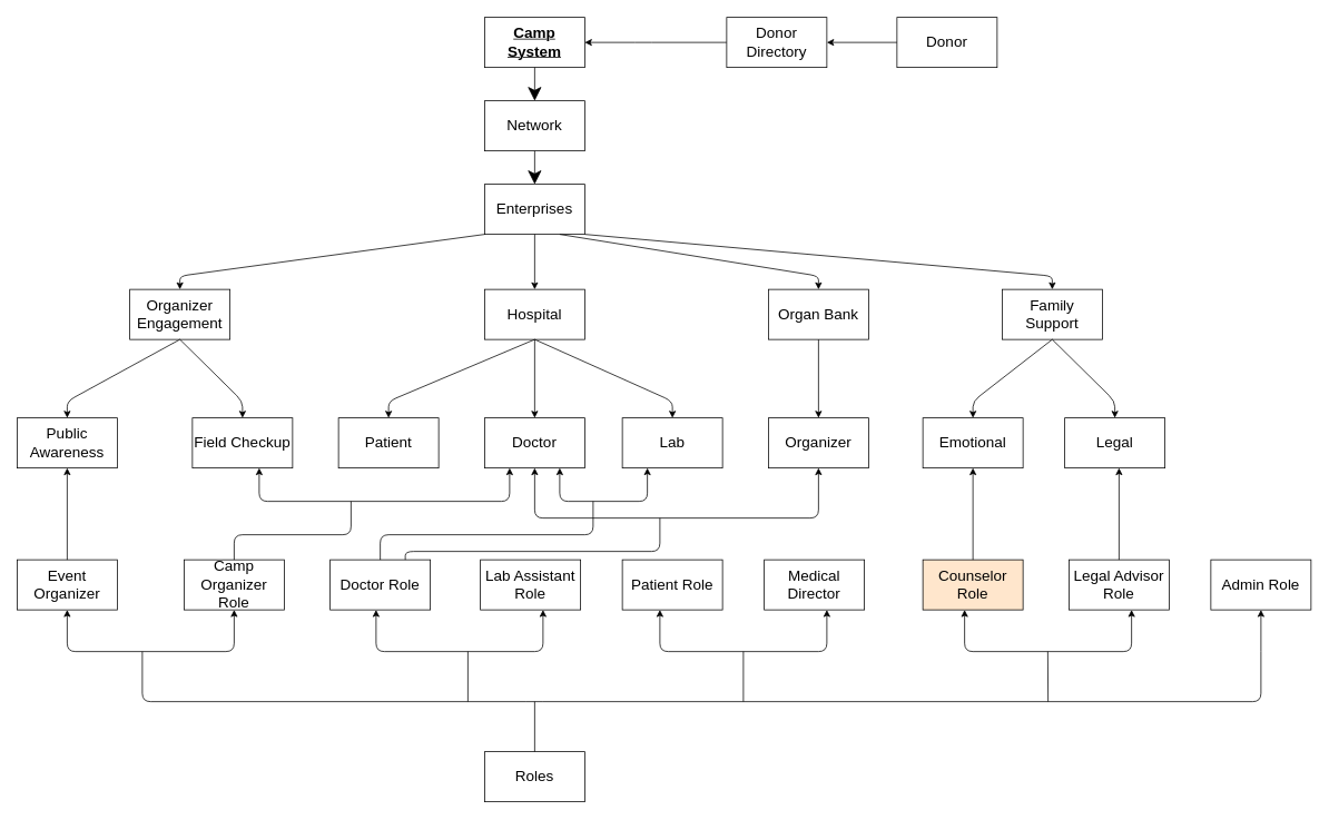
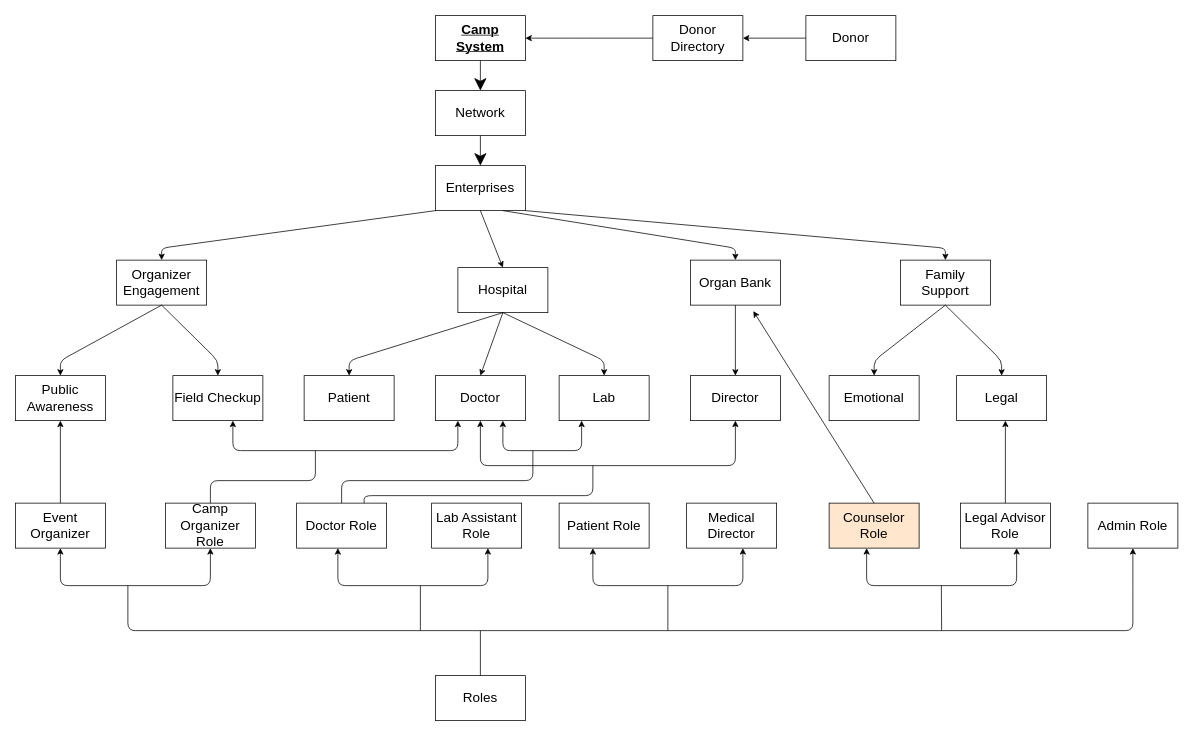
  <mxCell id="0" />
  <mxCell id="1" parent="0" />
  <mxCell id="2" value="&lt;b&gt;&lt;u&gt;&lt;font style=&quot;font-size: 18px&quot;&gt;Camp System&lt;/font&gt;&lt;/u&gt;&lt;/b&gt;" style="rounded=0;whiteSpace=wrap;html=1;hachureGap=4;pointerEvents=0;" vertex="1" parent="1"><mxGeometry x="580" y="20" width="120" height="60" as="geometry" /></mxCell>
  <mxCell id="3" value="&lt;font style=&quot;font-size: 18px&quot;&gt;Network&lt;/font&gt;" style="rounded=0;whiteSpace=wrap;html=1;hachureGap=4;pointerEvents=0;" vertex="1" parent="1"><mxGeometry x="580" y="120" width="120" height="60" as="geometry" /></mxCell>
  <mxCell id="4" value="" style="endArrow=classic;html=1;startSize=14;endSize=14;sourcePerimeterSpacing=8;targetPerimeterSpacing=8;entryX=0.5;entryY=0;entryDx=0;entryDy=0;exitX=0.5;exitY=1;exitDx=0;exitDy=0;" edge="1" parent="1" source="2" target="3"><mxGeometry width="50" height="50" relative="1" as="geometry"><mxPoint x="390" y="70" as="sourcePoint" /><mxPoint x="0" y="-20" as="targetPoint" /></mxGeometry></mxCell>
  <mxCell id="5" value="&lt;font style=&quot;font-size: 18px&quot;&gt;Enterprises&lt;/font&gt;" style="rounded=0;whiteSpace=wrap;html=1;hachureGap=4;pointerEvents=0;" vertex="1" parent="1"><mxGeometry x="580" y="220" width="120" height="60" as="geometry" /></mxCell>
  <mxCell id="6" value="" style="endArrow=classic;html=1;startSize=14;endSize=14;sourcePerimeterSpacing=8;targetPerimeterSpacing=8;exitX=0.5;exitY=1;exitDx=0;exitDy=0;entryX=0.5;entryY=0;entryDx=0;entryDy=0;" edge="1" parent="1" source="3" target="5"><mxGeometry width="50" height="50" relative="1" as="geometry"><mxPoint x="-160.5" y="430" as="sourcePoint" /><mxPoint x="640" y="270" as="targetPoint" /></mxGeometry></mxCell>
  <mxCell id="7" value="&lt;font style=&quot;font-size: 18px&quot;&gt;Donor&lt;/font&gt;" style="rounded=0;whiteSpace=wrap;html=1;hachureGap=4;pointerEvents=0;" vertex="1" parent="1"><mxGeometry x="1074" y="20" width="120" height="60" as="geometry" /></mxCell>
  <mxCell id="8" value="" style="endArrow=classic;html=1;sourcePerimeterSpacing=8;targetPerimeterSpacing=8;exitX=0;exitY=0.5;exitDx=0;exitDy=0;entryX=1;entryY=1;entryDx=0;entryDy=0;" edge="1" parent="1" source="13"><mxGeometry width="50" height="50" relative="1" as="geometry"><mxPoint x="890" y="750" as="sourcePoint" /><mxPoint x="700" y="50" as="targetPoint" /><Array as="points"><mxPoint x="770" y="50" /></Array></mxGeometry></mxCell>
  <mxCell id="9" value="&lt;font style=&quot;font-size: 18px&quot;&gt;Organizer Engagement&lt;br&gt;&lt;/font&gt;" style="rounded=0;whiteSpace=wrap;html=1;hachureGap=4;pointerEvents=0;" vertex="1" parent="1"><mxGeometry x="155" y="346" width="120" height="60" as="geometry" /></mxCell>
- <mxCell id="10" value="&lt;font style=&quot;font-size: 18px&quot;&gt;Hospital&lt;/font&gt;" style="rounded=0;whiteSpace=wrap;html=1;hachureGap=4;pointerEvents=0;" vertex="1" parent="1"><mxGeometry x="580" y="346" width="120" height="60" as="geometry" /></mxCell>
+ <mxCell id="10" value="&lt;font style=&quot;font-size: 18px&quot;&gt;Hospital&lt;/font&gt;" style="rounded=0;whiteSpace=wrap;html=1;hachureGap=4;pointerEvents=0;" vertex="1" parent="1"><mxGeometry x="610" y="356" width="120" height="60" as="geometry" /></mxCell>
  <mxCell id="11" value="&lt;font style=&quot;font-size: 18px&quot;&gt;Organ Bank&lt;/font&gt;" style="rounded=0;whiteSpace=wrap;html=1;hachureGap=4;pointerEvents=0;" vertex="1" parent="1"><mxGeometry x="920" y="346" width="120" height="60" as="geometry" /></mxCell>
  <mxCell id="12" value="&lt;font style=&quot;font-size: 18px&quot;&gt;Family Support&lt;/font&gt;" style="rounded=0;whiteSpace=wrap;html=1;hachureGap=4;pointerEvents=0;" vertex="1" parent="1"><mxGeometry x="1200" y="346" width="120" height="60" as="geometry" /></mxCell>
  <mxCell id="13" value="&lt;font style=&quot;font-size: 18px&quot;&gt;Donor Directory&lt;/font&gt;" style="rounded=0;whiteSpace=wrap;html=1;hachureGap=4;pointerEvents=0;" vertex="1" parent="1"><mxGeometry x="870" y="20" width="120" height="60" as="geometry" /></mxCell>
  <mxCell id="14" value="" style="endArrow=classic;html=1;sourcePerimeterSpacing=8;targetPerimeterSpacing=8;entryX=1;entryY=0.5;entryDx=0;entryDy=0;exitX=0;exitY=0.5;exitDx=0;exitDy=0;" edge="1" parent="1" source="7" target="13"><mxGeometry width="50" height="50" relative="1" as="geometry"><mxPoint x="1120" y="146" as="sourcePoint" /><mxPoint x="1040" y="145.41" as="targetPoint" /></mxGeometry></mxCell>
  <mxCell id="15" value="&lt;font style=&quot;font-size: 18px&quot;&gt;Field Checkup&lt;/font&gt;" style="rounded=0;whiteSpace=wrap;html=1;hachureGap=4;pointerEvents=0;" vertex="1" parent="1"><mxGeometry x="230" y="500" width="120" height="60" as="geometry" /></mxCell>
  <mxCell id="16" value="&lt;font style=&quot;font-size: 18px&quot;&gt;Public Awareness&lt;/font&gt;" style="rounded=0;whiteSpace=wrap;html=1;hachureGap=4;pointerEvents=0;" vertex="1" parent="1"><mxGeometry x="20" y="500" width="120" height="60" as="geometry" /></mxCell>
  <mxCell id="17" value="&lt;font style=&quot;font-size: 18px&quot;&gt;Doctor&lt;/font&gt;" style="rounded=0;whiteSpace=wrap;html=1;hachureGap=4;pointerEvents=0;" vertex="1" parent="1"><mxGeometry x="580" y="500" width="120" height="60" as="geometry" /></mxCell>
  <mxCell id="18" value="&lt;font style=&quot;font-size: 18px&quot;&gt;Patient&lt;/font&gt;" style="rounded=0;whiteSpace=wrap;html=1;hachureGap=4;pointerEvents=0;" vertex="1" parent="1"><mxGeometry x="405" y="500" width="120" height="60" as="geometry" /></mxCell>
- <mxCell id="19" value="&lt;font style=&quot;font-size: 18px&quot;&gt;Organizer&lt;/font&gt;" style="rounded=0;whiteSpace=wrap;html=1;hachureGap=4;pointerEvents=0;" vertex="1" parent="1"><mxGeometry x="920" y="500" width="120" height="60" as="geometry" /></mxCell>
+ <mxCell id="19" value="&lt;font style=&quot;font-size: 18px&quot;&gt;Director&lt;/font&gt;" style="rounded=0;whiteSpace=wrap;html=1;hachureGap=4;pointerEvents=0;" vertex="1" parent="1"><mxGeometry x="920" y="500" width="120" height="60" as="geometry" /></mxCell>
  <mxCell id="20" value="&lt;font style=&quot;font-size: 18px&quot;&gt;Lab&lt;/font&gt;" style="rounded=0;whiteSpace=wrap;html=1;hachureGap=4;pointerEvents=0;" vertex="1" parent="1"><mxGeometry x="745" y="500" width="120" height="60" as="geometry" /></mxCell>
  <mxCell id="21" value="&lt;font style=&quot;font-size: 18px&quot;&gt;Legal&lt;/font&gt;" style="rounded=0;whiteSpace=wrap;html=1;hachureGap=4;pointerEvents=0;" vertex="1" parent="1"><mxGeometry x="1275" y="500" width="120" height="60" as="geometry" /></mxCell>
  <mxCell id="22" value="&lt;font style=&quot;font-size: 18px&quot;&gt;Emotional&lt;/font&gt;" style="rounded=0;whiteSpace=wrap;html=1;hachureGap=4;pointerEvents=0;" vertex="1" parent="1"><mxGeometry x="1105" y="500" width="120" height="60" as="geometry" /></mxCell>
  <mxCell id="23" value="" style="endArrow=classic;html=1;sourcePerimeterSpacing=8;targetPerimeterSpacing=8;entryX=0.5;entryY=0;entryDx=0;entryDy=0;exitX=0.5;exitY=1;exitDx=0;exitDy=0;" edge="1" parent="1" source="9" target="16"><mxGeometry width="50" height="50" relative="1" as="geometry"><mxPoint x="50" y="676" as="sourcePoint" /><mxPoint x="100" y="626" as="targetPoint" /><Array as="points"><mxPoint x="80" y="480" /></Array></mxGeometry></mxCell>
  <mxCell id="24" value="" style="endArrow=classic;html=1;sourcePerimeterSpacing=8;targetPerimeterSpacing=8;exitX=0.5;exitY=1;exitDx=0;exitDy=0;entryX=0.5;entryY=0;entryDx=0;entryDy=0;" edge="1" parent="1" source="9" target="15"><mxGeometry width="50" height="50" relative="1" as="geometry"><mxPoint x="380" y="676" as="sourcePoint" /><mxPoint x="430" y="626" as="targetPoint" /><Array as="points"><mxPoint x="290" y="480" /></Array></mxGeometry></mxCell>
  <mxCell id="25" value="" style="endArrow=classic;html=1;sourcePerimeterSpacing=8;targetPerimeterSpacing=8;entryX=0.5;entryY=0;entryDx=0;entryDy=0;exitX=0.5;exitY=1;exitDx=0;exitDy=0;" edge="1" parent="1" source="10" target="18"><mxGeometry width="50" height="50" relative="1" as="geometry"><mxPoint x="600" y="686" as="sourcePoint" /><mxPoint x="650" y="636" as="targetPoint" /><Array as="points"><mxPoint x="465" y="480" /></Array></mxGeometry></mxCell>
  <mxCell id="26" value="" style="endArrow=classic;html=1;sourcePerimeterSpacing=8;targetPerimeterSpacing=8;exitX=0.5;exitY=1;exitDx=0;exitDy=0;entryX=0.5;entryY=0;entryDx=0;entryDy=0;" edge="1" parent="1" source="10" target="17"><mxGeometry width="50" height="50" relative="1" as="geometry"><mxPoint x="720" y="636" as="sourcePoint" /><mxPoint x="640" y="686" as="targetPoint" /></mxGeometry></mxCell>
  <mxCell id="27" value="" style="endArrow=classic;html=1;sourcePerimeterSpacing=8;targetPerimeterSpacing=8;entryX=0.5;entryY=0;entryDx=0;entryDy=0;exitX=0.5;exitY=1;exitDx=0;exitDy=0;" edge="1" parent="1" source="10" target="20"><mxGeometry width="50" height="50" relative="1" as="geometry"><mxPoint x="620" y="626" as="sourcePoint" /><mxPoint x="790" y="606" as="targetPoint" /><Array as="points"><mxPoint x="805" y="480" /></Array></mxGeometry></mxCell>
  <mxCell id="28" value="" style="endArrow=classic;html=1;sourcePerimeterSpacing=8;targetPerimeterSpacing=8;exitX=0.5;exitY=1;exitDx=0;exitDy=0;entryX=0.5;entryY=0;entryDx=0;entryDy=0;" edge="1" parent="1" source="11" target="19"><mxGeometry width="50" height="50" relative="1" as="geometry"><mxPoint x="1090" y="696" as="sourcePoint" /><mxPoint x="1140" y="646" as="targetPoint" /></mxGeometry></mxCell>
  <mxCell id="29" value="" style="endArrow=classic;html=1;sourcePerimeterSpacing=8;targetPerimeterSpacing=8;exitX=0.5;exitY=1;exitDx=0;exitDy=0;entryX=0.5;entryY=0;entryDx=0;entryDy=0;" edge="1" parent="1" source="12" target="22"><mxGeometry width="50" height="50" relative="1" as="geometry"><mxPoint x="1120" y="696" as="sourcePoint" /><mxPoint x="1150" y="686" as="targetPoint" /><Array as="points"><mxPoint x="1165" y="480" /></Array></mxGeometry></mxCell>
  <mxCell id="30" value="" style="endArrow=classic;html=1;sourcePerimeterSpacing=8;targetPerimeterSpacing=8;exitX=0.5;exitY=1;exitDx=0;exitDy=0;entryX=0.5;entryY=0;entryDx=0;entryDy=0;" edge="1" parent="1" source="12" target="21"><mxGeometry width="50" height="50" relative="1" as="geometry"><mxPoint x="1350" y="666" as="sourcePoint" /><mxPoint x="1400" y="616" as="targetPoint" /><Array as="points"><mxPoint x="1335" y="480" /></Array></mxGeometry></mxCell>
  <mxCell id="31" value="" style="endArrow=classic;html=1;sourcePerimeterSpacing=8;targetPerimeterSpacing=8;exitX=1;exitY=1;exitDx=0;exitDy=0;entryX=0.5;entryY=0;entryDx=0;entryDy=0;" edge="1" parent="1" source="5" target="12"><mxGeometry width="50" height="50" relative="1" as="geometry"><mxPoint x="-45" y="396" as="sourcePoint" /><mxPoint x="5" y="346" as="targetPoint" /><Array as="points"><mxPoint x="1260" y="330" /></Array></mxGeometry></mxCell>
  <mxCell id="32" value="" style="endArrow=classic;html=1;sourcePerimeterSpacing=8;targetPerimeterSpacing=8;exitX=0;exitY=1;exitDx=0;exitDy=0;" edge="1" parent="1" source="5"><mxGeometry width="50" height="50" relative="1" as="geometry"><mxPoint x="215" y="336" as="sourcePoint" /><mxPoint x="215" y="346" as="targetPoint" /><Array as="points"><mxPoint x="215" y="330" /></Array></mxGeometry></mxCell>
  <mxCell id="33" value="" style="endArrow=classic;html=1;sourcePerimeterSpacing=8;targetPerimeterSpacing=8;entryX=0.5;entryY=0;entryDx=0;entryDy=0;exitX=0.75;exitY=1;exitDx=0;exitDy=0;" edge="1" parent="1" source="5" target="11"><mxGeometry width="50" height="50" relative="1" as="geometry"><mxPoint x="395" y="266" as="sourcePoint" /><mxPoint x="365" y="326" as="targetPoint" /><Array as="points"><mxPoint x="980" y="330" /></Array></mxGeometry></mxCell>
  <mxCell id="34" value="" style="endArrow=classic;html=1;sourcePerimeterSpacing=8;targetPerimeterSpacing=8;exitX=0.5;exitY=1;exitDx=0;exitDy=0;entryX=0.5;entryY=0;entryDx=0;entryDy=0;entryPerimeter=0;" edge="1" parent="1" source="5" target="10"><mxGeometry width="50" height="50" relative="1" as="geometry"><mxPoint x="315" y="436" as="sourcePoint" /><mxPoint x="365" y="386" as="targetPoint" /><Array as="points" /></mxGeometry></mxCell>
  <mxCell id="35" value="&lt;font style=&quot;font-size: 18px&quot;&gt;Lab Assistant Role&lt;/font&gt;" style="rounded=0;whiteSpace=wrap;html=1;hachureGap=4;pointerEvents=0;" vertex="1" parent="1"><mxGeometry x="575" y="670" width="120" height="60" as="geometry" /></mxCell>
  <mxCell id="36" value="&lt;font style=&quot;font-size: 18px&quot;&gt;Doctor Role&lt;/font&gt;" style="rounded=0;whiteSpace=wrap;html=1;hachureGap=4;pointerEvents=0;" vertex="1" parent="1"><mxGeometry x="395" y="670" width="120" height="60" as="geometry" /></mxCell>
  <mxCell id="37" value="&lt;font style=&quot;font-size: 18px&quot;&gt;Admin Role&lt;/font&gt;" style="rounded=0;whiteSpace=wrap;html=1;hachureGap=4;pointerEvents=0;" vertex="1" parent="1"><mxGeometry x="1450" y="670" width="120" height="60" as="geometry" /></mxCell>
  <mxCell id="38" value="&lt;font style=&quot;font-size: 18px&quot;&gt;Counselor Role&lt;/font&gt;" style="rounded=0;whiteSpace=wrap;html=1;hachureGap=4;pointerEvents=0;fillColor=#ffe6cc;" vertex="1" parent="1"><mxGeometry x="1105" y="670" width="120" height="60" as="geometry" /></mxCell>
  <mxCell id="39" value="&lt;font style=&quot;font-size: 18px&quot;&gt;Camp Organizer Role&lt;/font&gt;" style="rounded=0;whiteSpace=wrap;html=1;hachureGap=4;pointerEvents=0;" vertex="1" parent="1"><mxGeometry x="220" y="670" width="120" height="60" as="geometry" /></mxCell>
  <mxCell id="40" value="&lt;font style=&quot;font-size: 18px&quot;&gt;Event Organizer&lt;/font&gt;" style="rounded=0;whiteSpace=wrap;html=1;hachureGap=4;pointerEvents=0;" vertex="1" parent="1"><mxGeometry x="20" y="670" width="120" height="60" as="geometry" /></mxCell>
  <mxCell id="41" value="&lt;font style=&quot;font-size: 18px&quot;&gt;Medical Director&lt;/font&gt;" style="rounded=0;whiteSpace=wrap;html=1;hachureGap=4;pointerEvents=0;" vertex="1" parent="1"><mxGeometry x="915" y="670" width="120" height="60" as="geometry" /></mxCell>
  <mxCell id="42" value="&lt;font style=&quot;font-size: 18px&quot;&gt;Legal Advisor Role&lt;/font&gt;" style="rounded=0;whiteSpace=wrap;html=1;hachureGap=4;pointerEvents=0;" vertex="1" parent="1"><mxGeometry x="1280" y="670" width="120" height="60" as="geometry" /></mxCell>
  <mxCell id="43" value="&lt;font style=&quot;font-size: 18px&quot;&gt;Patient Role&lt;/font&gt;" style="rounded=0;whiteSpace=wrap;html=1;hachureGap=4;pointerEvents=0;" vertex="1" parent="1"><mxGeometry x="745" y="670" width="120" height="60" as="geometry" /></mxCell>
  <mxCell id="44" value="" style="endArrow=classic;html=1;sourcePerimeterSpacing=8;targetPerimeterSpacing=8;exitX=0.5;exitY=0;exitDx=0;exitDy=0;entryX=0.5;entryY=1;entryDx=0;entryDy=0;" edge="1" parent="1" source="40" target="16"><mxGeometry width="50" height="50" relative="1" as="geometry"><mxPoint x="160" y="790" as="sourcePoint" /><mxPoint x="210" y="740" as="targetPoint" /></mxGeometry></mxCell>
  <mxCell id="45" value="" style="endArrow=classic;startArrow=classic;html=1;sourcePerimeterSpacing=8;targetPerimeterSpacing=8;exitX=0.75;exitY=1;exitDx=0;exitDy=0;entryX=0.25;entryY=1;entryDx=0;entryDy=0;edgeStyle=orthogonalEdgeStyle;" edge="1" parent="1" source="17" target="20"><mxGeometry width="50" height="50" relative="1" as="geometry"><mxPoint x="770" y="680" as="sourcePoint" /><mxPoint x="820" y="630" as="targetPoint" /><Array as="points"><mxPoint x="670" y="600" /><mxPoint x="775" y="600" /></Array></mxGeometry></mxCell>
  <mxCell id="46" value="" style="endArrow=none;html=1;sourcePerimeterSpacing=8;targetPerimeterSpacing=8;exitX=0.5;exitY=0;exitDx=0;exitDy=0;" edge="1" parent="1" source="36"><mxGeometry width="50" height="50" relative="1" as="geometry"><mxPoint x="560" y="620" as="sourcePoint" /><mxPoint x="710" y="600" as="targetPoint" /><Array as="points"><mxPoint x="455" y="640" /><mxPoint x="710" y="640" /></Array></mxGeometry></mxCell>
  <mxCell id="47" value="" style="endArrow=none;html=1;sourcePerimeterSpacing=8;targetPerimeterSpacing=8;exitX=0.5;exitY=0;exitDx=0;exitDy=0;" edge="1" parent="1" source="39"><mxGeometry width="50" height="50" relative="1" as="geometry"><mxPoint x="310" y="610" as="sourcePoint" /><mxPoint x="420" y="600" as="targetPoint" /><Array as="points"><mxPoint x="280" y="640" /><mxPoint x="420" y="640" /></Array></mxGeometry></mxCell>
  <mxCell id="48" value="" style="endArrow=classic;startArrow=classic;html=1;sourcePerimeterSpacing=8;targetPerimeterSpacing=8;entryX=0.25;entryY=1;entryDx=0;entryDy=0;edgeStyle=orthogonalEdgeStyle;" edge="1" parent="1" target="17"><mxGeometry width="50" height="50" relative="1" as="geometry"><mxPoint x="310" y="560" as="sourcePoint" /><mxPoint x="600" y="580" as="targetPoint" /><Array as="points"><mxPoint x="310" y="600" /><mxPoint x="610" y="600" /></Array></mxGeometry></mxCell>
  <mxCell id="49" value="" style="endArrow=classic;startArrow=classic;html=1;sourcePerimeterSpacing=8;targetPerimeterSpacing=8;exitX=0.5;exitY=1;exitDx=0;exitDy=0;entryX=0.5;entryY=1;entryDx=0;entryDy=0;edgeStyle=orthogonalEdgeStyle;" edge="1" parent="1" source="17" target="19"><mxGeometry width="50" height="50" relative="1" as="geometry"><mxPoint x="940" y="690" as="sourcePoint" /><mxPoint x="990" y="640" as="targetPoint" /><Array as="points"><mxPoint x="640" y="620" /><mxPoint x="980" y="620" /></Array></mxGeometry></mxCell>
- <mxCell id="50" value="" style="endArrow=classic;html=1;sourcePerimeterSpacing=8;targetPerimeterSpacing=8;entryX=0.5;entryY=1;entryDx=0;entryDy=0;exitX=0.5;exitY=0;exitDx=0;exitDy=0;" edge="1" parent="1" source="38" target="22"><mxGeometry width="50" height="50" relative="1" as="geometry"><mxPoint x="1060" y="800" as="sourcePoint" /><mxPoint x="1110" y="750" as="targetPoint" /></mxGeometry></mxCell>
+ <mxCell id="50" value="" style="endArrow=classic;html=1;sourcePerimeterSpacing=8;targetPerimeterSpacing=8;exitX=0.5;exitY=0;exitDx=0;exitDy=0;" edge="1" parent="1" source="38" target="11"><mxGeometry width="50" height="50" relative="1" as="geometry"><mxPoint x="1060" y="800" as="sourcePoint" /><mxPoint x="1110" y="750" as="targetPoint" /></mxGeometry></mxCell>
  <mxCell id="51" value="" style="endArrow=classic;html=1;sourcePerimeterSpacing=8;targetPerimeterSpacing=8;entryX=0.5;entryY=1;entryDx=0;entryDy=0;" edge="1" parent="1"><mxGeometry width="50" height="50" relative="1" as="geometry"><mxPoint x="1340" y="670" as="sourcePoint" /><mxPoint x="1340" y="560" as="targetPoint" /></mxGeometry></mxCell>
  <mxCell id="52" value="&lt;font style=&quot;font-size: 18px&quot;&gt;Roles&lt;/font&gt;" style="rounded=0;whiteSpace=wrap;html=1;hachureGap=4;pointerEvents=0;" vertex="1" parent="1"><mxGeometry x="580" y="900" width="120" height="60" as="geometry" /></mxCell>
  <mxCell id="53" value="" style="endArrow=classic;startArrow=classic;html=1;sourcePerimeterSpacing=8;targetPerimeterSpacing=8;exitX=0.5;exitY=1;exitDx=0;exitDy=0;entryX=0.5;entryY=1;entryDx=0;entryDy=0;edgeStyle=orthogonalEdgeStyle;" edge="1" parent="1" source="40" target="39"><mxGeometry width="50" height="50" relative="1" as="geometry"><mxPoint x="140" y="880" as="sourcePoint" /><mxPoint x="190" y="830" as="targetPoint" /><Array as="points"><mxPoint x="80" y="780" /><mxPoint x="280" y="780" /></Array></mxGeometry></mxCell>
  <mxCell id="54" value="" style="endArrow=classic;startArrow=classic;html=1;sourcePerimeterSpacing=8;targetPerimeterSpacing=8;exitX=0.5;exitY=1;exitDx=0;exitDy=0;entryX=0.5;entryY=1;entryDx=0;entryDy=0;edgeStyle=orthogonalEdgeStyle;" edge="1" parent="1"><mxGeometry width="50" height="50" relative="1" as="geometry"><mxPoint x="450" y="730" as="sourcePoint" /><mxPoint x="650" y="730" as="targetPoint" /><Array as="points"><mxPoint x="450" y="780" /><mxPoint x="650" y="780" /></Array></mxGeometry></mxCell>
  <mxCell id="55" value="" style="endArrow=classic;startArrow=classic;html=1;sourcePerimeterSpacing=8;targetPerimeterSpacing=8;exitX=0.5;exitY=1;exitDx=0;exitDy=0;entryX=0.5;entryY=1;entryDx=0;entryDy=0;edgeStyle=orthogonalEdgeStyle;" edge="1" parent="1"><mxGeometry width="50" height="50" relative="1" as="geometry"><mxPoint x="790" y="730" as="sourcePoint" /><mxPoint x="990" y="730" as="targetPoint" /><Array as="points"><mxPoint x="790" y="780" /><mxPoint x="990" y="780" /></Array></mxGeometry></mxCell>
  <mxCell id="56" value="" style="endArrow=classic;startArrow=classic;html=1;sourcePerimeterSpacing=8;targetPerimeterSpacing=8;exitX=0.5;exitY=1;exitDx=0;exitDy=0;entryX=0.5;entryY=1;entryDx=0;entryDy=0;edgeStyle=orthogonalEdgeStyle;" edge="1" parent="1"><mxGeometry width="50" height="50" relative="1" as="geometry"><mxPoint x="1155" y="730" as="sourcePoint" /><mxPoint x="1355" y="730" as="targetPoint" /><Array as="points"><mxPoint x="1155" y="780" /><mxPoint x="1355" y="780" /></Array></mxGeometry></mxCell>
  <mxCell id="57" value="" style="endArrow=none;html=1;sourcePerimeterSpacing=8;targetPerimeterSpacing=8;" edge="1" parent="1"><mxGeometry width="50" height="50" relative="1" as="geometry"><mxPoint x="1510" y="780" as="sourcePoint" /><mxPoint x="170" y="780" as="targetPoint" /><Array as="points"><mxPoint x="1510" y="840" /><mxPoint x="640" y="840" /><mxPoint x="170" y="840" /></Array></mxGeometry></mxCell>
  <mxCell id="58" value="" style="endArrow=none;html=1;sourcePerimeterSpacing=8;targetPerimeterSpacing=8;" edge="1" parent="1"><mxGeometry width="50" height="50" relative="1" as="geometry"><mxPoint x="560" y="840" as="sourcePoint" /><mxPoint x="560" y="780" as="targetPoint" /></mxGeometry></mxCell>
  <mxCell id="59" value="" style="endArrow=none;html=1;sourcePerimeterSpacing=8;targetPerimeterSpacing=8;" edge="1" parent="1"><mxGeometry width="50" height="50" relative="1" as="geometry"><mxPoint x="890" y="840" as="sourcePoint" /><mxPoint x="890" y="780" as="targetPoint" /></mxGeometry></mxCell>
  <mxCell id="60" value="" style="endArrow=none;html=1;sourcePerimeterSpacing=8;targetPerimeterSpacing=8;" edge="1" parent="1"><mxGeometry width="50" height="50" relative="1" as="geometry"><mxPoint x="1255" y="840" as="sourcePoint" /><mxPoint x="1254.66" y="780" as="targetPoint" /></mxGeometry></mxCell>
  <mxCell id="61" value="" style="endArrow=none;html=1;sourcePerimeterSpacing=8;targetPerimeterSpacing=8;exitX=0.5;exitY=0;exitDx=0;exitDy=0;" edge="1" parent="1" source="52"><mxGeometry width="50" height="50" relative="1" as="geometry"><mxPoint x="576" y="890" as="sourcePoint" /><mxPoint x="640" y="840" as="targetPoint" /><Array as="points" /></mxGeometry></mxCell>
  <mxCell id="62" value="" style="endArrow=classic;html=1;sourcePerimeterSpacing=8;targetPerimeterSpacing=8;entryX=0.5;entryY=1;entryDx=0;entryDy=0;" edge="1" parent="1" target="37"><mxGeometry width="50" height="50" relative="1" as="geometry"><mxPoint x="1510" y="780" as="sourcePoint" /><mxPoint x="1530" y="750" as="targetPoint" /></mxGeometry></mxCell>
  <mxCell id="63" value="" style="endArrow=none;html=1;sourcePerimeterSpacing=8;targetPerimeterSpacing=8;exitX=0.75;exitY=0;exitDx=0;exitDy=0;" edge="1" parent="1" source="36"><mxGeometry width="50" height="50" relative="1" as="geometry"><mxPoint x="740" y="680" as="sourcePoint" /><mxPoint x="790" y="620" as="targetPoint" /><Array as="points"><mxPoint x="485" y="660" /><mxPoint x="790" y="660" /></Array></mxGeometry></mxCell>
